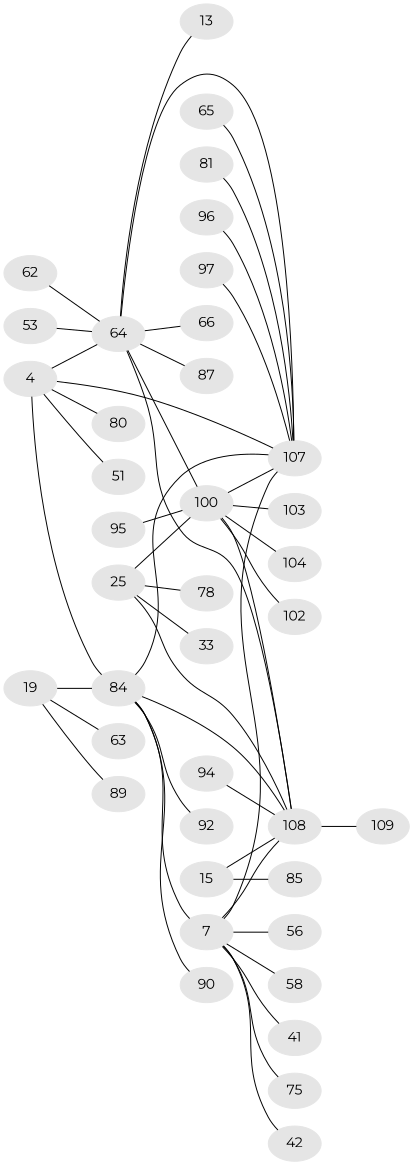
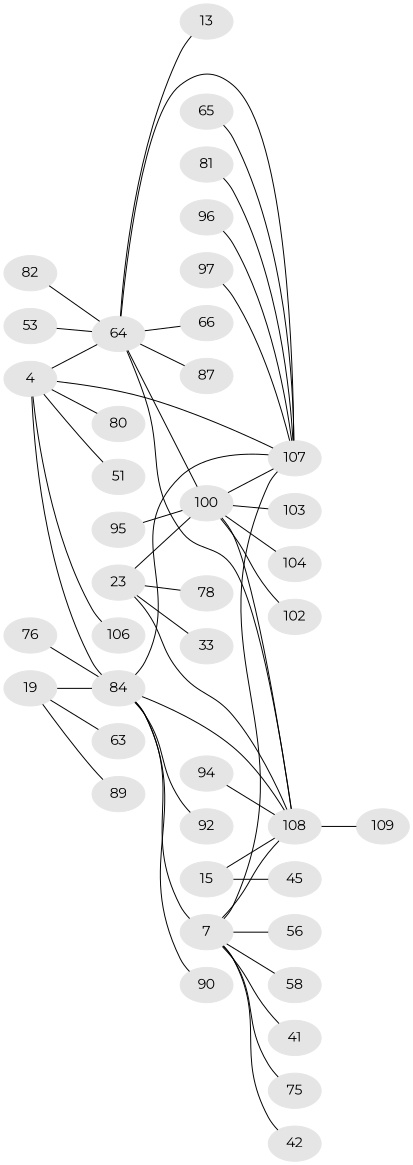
  graph {
    fontname=Montserrat
    rankdir=LR
    node [color=gray90 fontname=Montserrat style=filled]
    edge [fontname=Montserrat]
    4 [super="+3"]
    51
    64 [super="+26+40+41+44"]
    80
    84 [super="+18+59+60+20"]
+   106
    107 [super="+9+10+35+99+101"]
    108 [super="+86+91"]
    100 [super="+83"]
    66
    87 [super="+71"]
    n12 [label=13 super="+89"]
    7 [super="+6"]
    90
    92
    42
    56
    58
    n19 [label=41]
    75
    109
    15 [super="+14"]
-   45 [label=85]
+   45
    19 [super="+16"]
    63
    n26 [label=89 super="+31+54"]
-   25 [super="+22"]
+   25 [super="+22" label=23]
    n28 [label=33]
    78
    102
    103
    104
    53
-   62
+   62 [label=82]
    65
+   76 [super="+50"]
    81 [super="+73"]
    94
    95
    96
    n41 [label=97 super="+82"]
    4 -- 51
    4 -- 64 [weight=6]
    4 -- 80
    4 -- 84
+   4 -- 106
    4 -- 107
    64 -- 107 [weight=2]
    64 -- 108
    64 -- 100 [weight=2]
    64 -- 66
    64 -- 87
    64 -- n12
    84 -- 107 [weight=5]
    84 -- 108
    84 -- 7 [weight=2]
    84 -- 90
    84 -- 92
    108 -- 109
    100 -- 107
    100 -- 108
    100 -- 102
    100 -- 103
    100 -- 104
    7 -- 107 [weight=6]
    7 -- 108 [weight=2]
    7 -- 42
    7 -- 56
    7 -- 58
    7 -- n19
    7 -- 75
    15 -- 108 [weight=6]
    15 -- 45
    19 -- 84 [weight=6]
    19 -- 63
    19 -- n26
    25 -- 108
    25 -- 100 [weight=6]
    25 -- n28
    25 -- 78
    53 -- 64
    62 -- 64
    65 -- 107
+   76 -- 84
    81 -- 107
    94 -- 108
    95 -- 100
    96 -- 107
    n41 -- 107
  }
